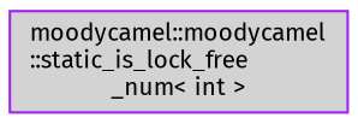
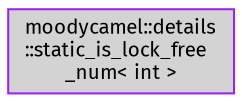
  digraph {
    rankdir=LR
    fontname="Fira Sans"
-   n1 [color=purple fillcolor=lightgrey fontname="Fira Sans" fontsize=10 height=0.2 label="moodycamel::moodycamel\l::static_is_lock_free\l_num\< int \>" shape=record style=filled width=0.4]
+   n1 [color=purple fillcolor=lightgrey fontname="Fira Sans" fontsize=10 height=0.2 label="moodycamel::details\l::static_is_lock_free\l_num\< int \>" shape=record style=filled width=0.4]
  }
